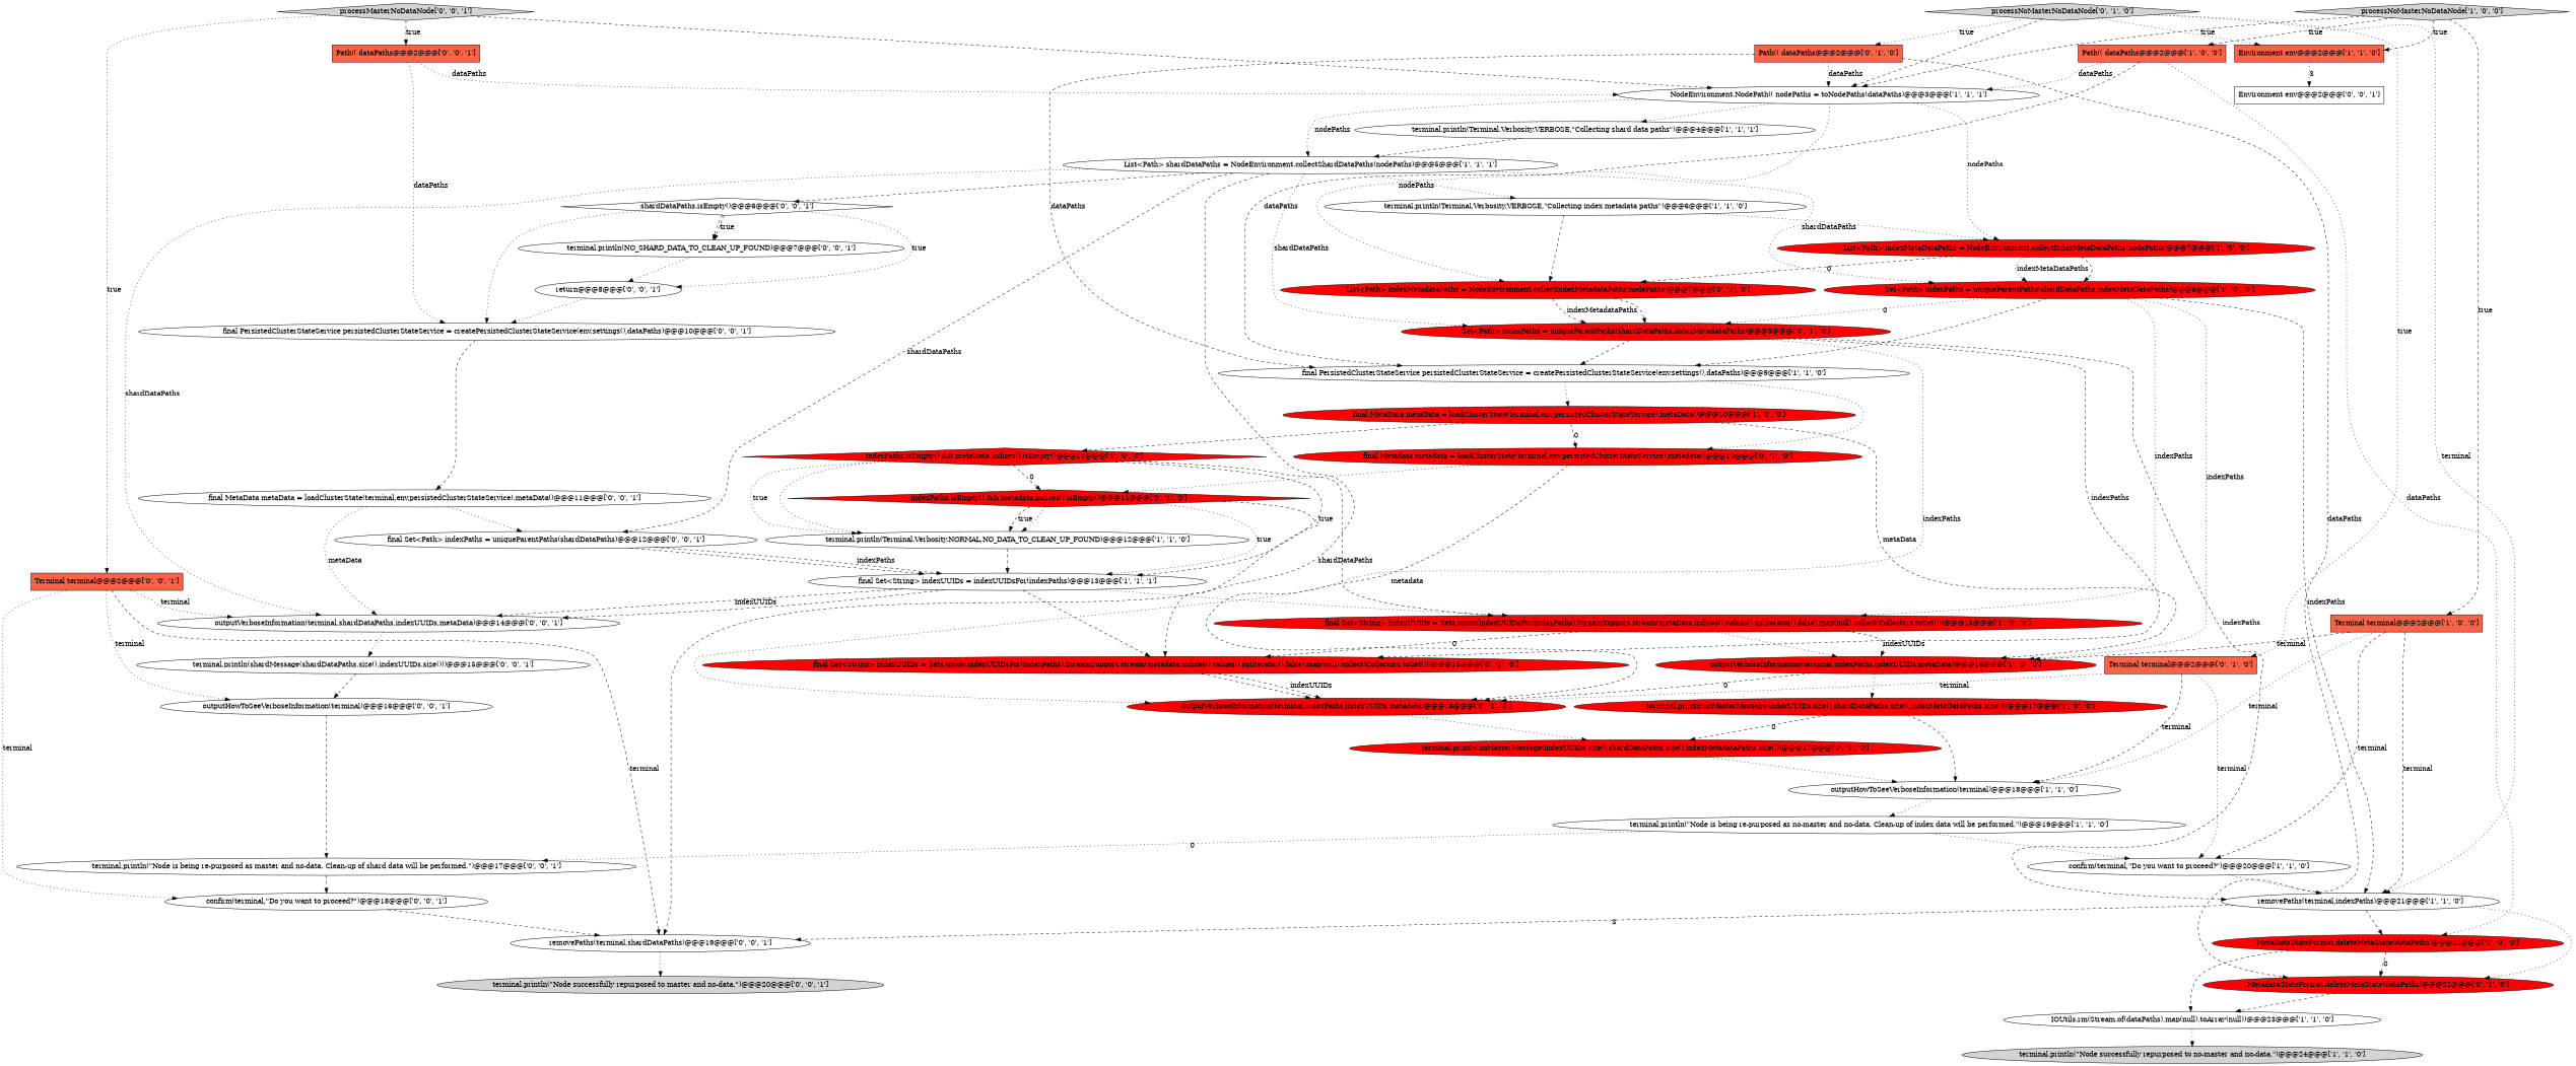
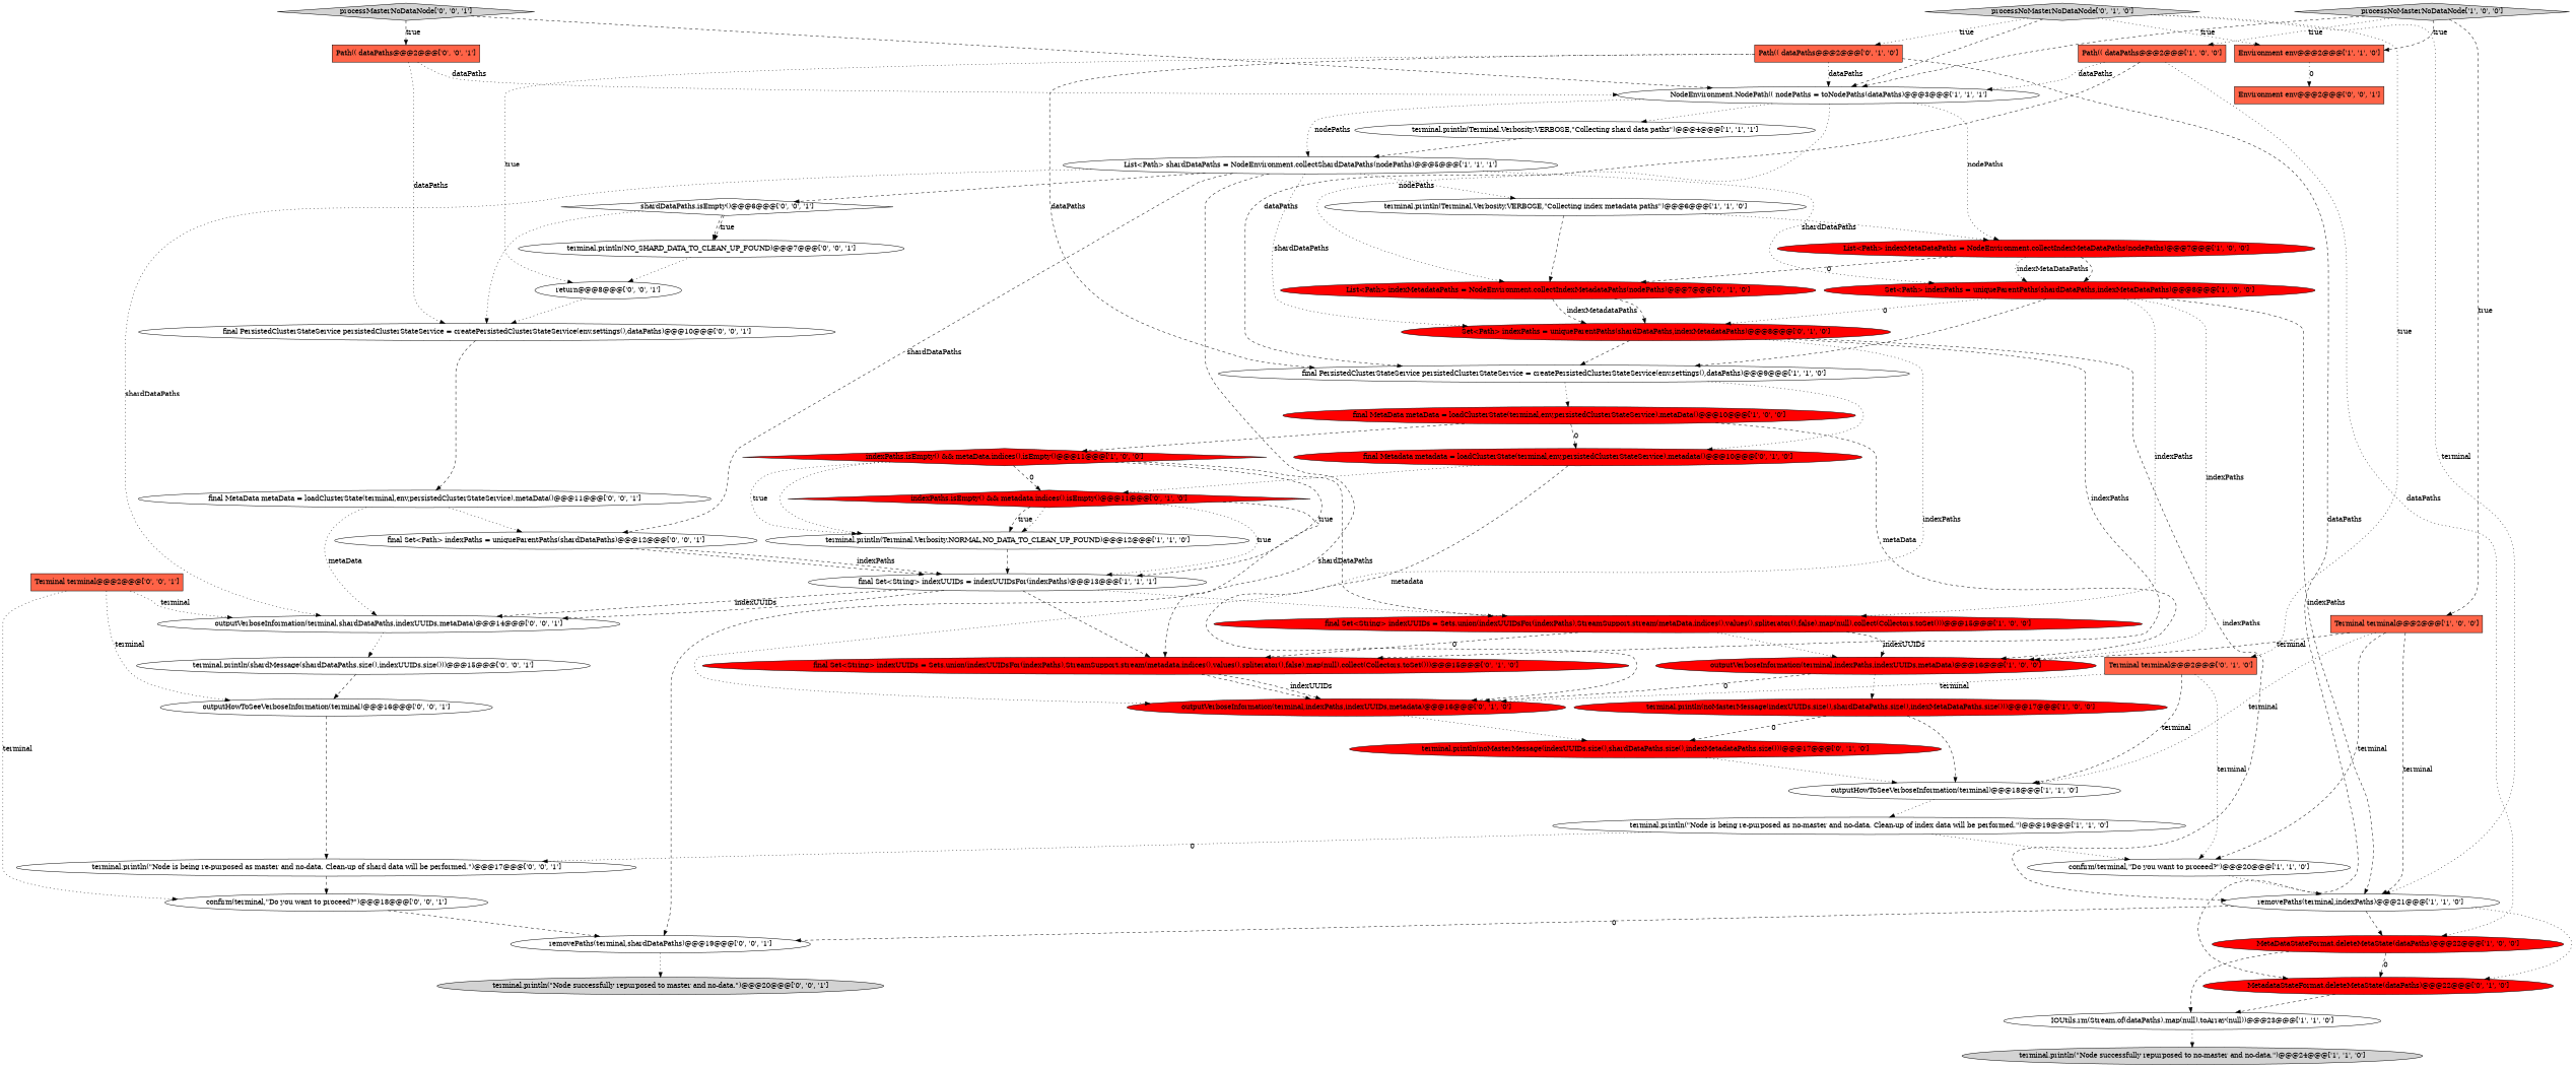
  digraph {
    node [fillcolor=white shape=ellipse style=filled]
    edge [style=dashed]
    n1 [label="return@@@8@@@['0', '0', '1']"]
    n2 [label="final PersistedClusterStateService persistedClusterStateService = createPersistedClusterStateService(env.settings(),dataPaths)@@@10@@@['0', '0', '1']"]
    n3 [label="final MetaData metaData = loadClusterState(terminal,env,persistedClusterStateService).metaData()@@@11@@@['0', '0', '1']"]
    n4 [fillcolor=red label="terminal.println(noMasterMessage(indexUUIDs.size(),shardDataPaths.size(),indexMetadataPaths.size()))@@@17@@@['0', '1', '0']"]
    n5 [label="outputHowToSeeVerboseInformation(terminal)@@@18@@@['1', '1', '0']"]
    n6 [label="terminal.println(\"Node is being re-purposed as no-master and no-data. Clean-up of index data will be performed.\")@@@19@@@['1', '1', '0']"]
    n7 [fillcolor=tomato label="Terminal terminal@@@2@@@['0', '0', '1']" shape=box]
    n8 [label="confirm(terminal,\"Do you want to proceed?\")@@@18@@@['0', '0', '1']"]
    n9 [label="removePaths(terminal,shardDataPaths)@@@19@@@['0', '0', '1']"]
    n10 [label="outputVerboseInformation(terminal,shardDataPaths,indexUUIDs,metaData)@@@14@@@['0', '0', '1']"]
    n11 [label="outputHowToSeeVerboseInformation(terminal)@@@16@@@['0', '0', '1']"]
    n12 [fillcolor=lightgray label="terminal.println(\"Node successfully repurposed to master and no-data.\")@@@20@@@['0', '0', '1']"]
    n13 [label="terminal.println(shardMessage(shardDataPaths.size(),indexUUIDs.size()))@@@15@@@['0', '0', '1']"]
    n14 [label="terminal.println(\"Node is being re-purposed as master and no-data. Clean-up of shard data will be performed.\")@@@17@@@['0', '0', '1']"]
    n15 [fillcolor=red label="terminal.println(noMasterMessage(indexUUIDs.size(),shardDataPaths.size(),indexMetaDataPaths.size()))@@@17@@@['1', '0', '0']"]
    n16 [label="confirm(terminal,\"Do you want to proceed?\")@@@20@@@['1', '1', '0']"]
    n17 [label="removePaths(terminal,indexPaths)@@@21@@@['1', '1', '0']"]
    n18 [label="final Set<String> indexUUIDs = indexUUIDsFor(indexPaths)@@@13@@@['1', '1', '1']"]
    n19 [fillcolor=red label="final Set<String> indexUUIDs = Sets.union(indexUUIDsFor(indexPaths),StreamSupport.stream(metadata.indices().values().spliterator(),false).map(null).collect(Collectors.toSet()))@@@15@@@['0', '1', '0']"]
    n20 [fillcolor=red label="final Set<String> indexUUIDs = Sets.union(indexUUIDsFor(indexPaths),StreamSupport.stream(metaData.indices().values().spliterator(),false).map(null).collect(Collectors.toSet()))@@@15@@@['1', '0', '0']"]
    n21 [fillcolor=red label="outputVerboseInformation(terminal,indexPaths,indexUUIDs,metadata)@@@16@@@['0', '1', '0']"]
    n22 [fillcolor=red label="outputVerboseInformation(terminal,indexPaths,indexUUIDs,metaData)@@@16@@@['1', '0', '0']"]
    n23 [fillcolor=red label="MetaDataStateFormat.deleteMetaState(dataPaths)@@@22@@@['1', '0', '0']"]
    n24 [fillcolor=red label="MetadataStateFormat.deleteMetaState(dataPaths)@@@22@@@['0', '1', '0']"]
    n25 [label="IOUtils.rm(Stream.of(dataPaths).map(null).toArray(null))@@@23@@@['1', '1', '0']"]
    n26 [fillcolor=tomato label="Path(( dataPaths@@@2@@@['0', '1', '0']" shape=box]
    n27 [label="final PersistedClusterStateService persistedClusterStateService = createPersistedClusterStateService(env.settings(),dataPaths)@@@9@@@['1', '1', '0']"]
    n28 [label="NodeEnvironment.NodePath(( nodePaths = toNodePaths(dataPaths)@@@3@@@['1', '1', '1']"]
    n29 [fillcolor=red label="final MetaData metaData = loadClusterState(terminal,env,persistedClusterStateService).metaData()@@@10@@@['1', '0', '0']"]
    n30 [fillcolor=red label="final Metadata metadata = loadClusterState(terminal,env,persistedClusterStateService).metadata()@@@10@@@['0', '1', '0']"]
    n31 [fillcolor=red label="List<Path> indexMetaDataPaths = NodeEnvironment.collectIndexMetaDataPaths(nodePaths)@@@7@@@['1', '0', '0']"]
    n32 [fillcolor=red label="List<Path> indexMetadataPaths = NodeEnvironment.collectIndexMetadataPaths(nodePaths)@@@7@@@['0', '1', '0']"]
    n33 [label="List<Path> shardDataPaths = NodeEnvironment.collectShardDataPaths(nodePaths)@@@5@@@['1', '1', '1']"]
    n34 [label="terminal.println(Terminal.Verbosity.VERBOSE,\"Collecting shard data paths\")@@@4@@@['1', '1', '1']"]
    n35 [fillcolor=red label="indexPaths.isEmpty() && metaData.indices().isEmpty()@@@11@@@['1', '0', '0']" shape=diamond]
    n36 [fillcolor=red label="indexPaths.isEmpty() && metadata.indices().isEmpty()@@@11@@@['0', '1', '0']" shape=diamond]
    n37 [fillcolor=lightgray label="terminal.println(\"Node successfully repurposed to no-master and no-data.\")@@@24@@@['1', '1', '0']"]
    n38 [fillcolor=red label="Set<Path> indexPaths = uniqueParentPaths(shardDataPaths,indexMetaDataPaths)@@@8@@@['1', '0', '0']"]
    n39 [fillcolor=red label="Set<Path> indexPaths = uniqueParentPaths(shardDataPaths,indexMetadataPaths)@@@8@@@['0', '1', '0']"]
    n40 [label="terminal.println(Terminal.Verbosity.NORMAL,NO_DATA_TO_CLEAN_UP_FOUND)@@@12@@@['1', '1', '0']"]
    n41 [fillcolor=lightgray label="processMasterNoDataNode['0', '0', '1']" shape=diamond]
    n42 [fillcolor=tomato label="Path(( dataPaths@@@2@@@['0', '0', '1']" shape=box]
-   n43 [label="Environment env@@@2@@@['0', '0', '1']" shape=box]
+   n43 [fillcolor=tomato label="Environment env@@@2@@@['0', '0', '1']" shape=box]
    n44 [label="final Set<Path> indexPaths = uniqueParentPaths(shardDataPaths)@@@12@@@['0', '0', '1']"]
    n45 [label="terminal.println(Terminal.Verbosity.VERBOSE,\"Collecting index metadata paths\")@@@6@@@['1', '1', '0']"]
    n46 [label="shardDataPaths.isEmpty()@@@6@@@['0', '0', '1']" shape=diamond]
    n47 [fillcolor=tomato label="Path(( dataPaths@@@2@@@['1', '0', '0']" shape=box]
    n48 [label="terminal.println(NO_SHARD_DATA_TO_CLEAN_UP_FOUND)@@@7@@@['0', '0', '1']"]
    n49 [fillcolor=lightgray label="processNoMasterNoDataNode['0', '1', '0']" shape=diamond]
    n50 [fillcolor=tomato label="Environment env@@@2@@@['1', '1', '0']" shape=box]
    n51 [fillcolor=tomato label="Terminal terminal@@@2@@@['0', '1', '0']" shape=box]
    n52 [fillcolor=lightgray label="processNoMasterNoDataNode['1', '0', '0']" shape=diamond]
    n53 [fillcolor=tomato label="Terminal terminal@@@2@@@['1', '0', '0']" shape=box]
    n1 -> n2 [style=dotted]
    n2 -> n3
    n3 -> n10 [label=metaData style=dotted]
    n3 -> n44 [style=dotted]
    n4 -> n5 [style=dotted]
    n5 -> n6 [style=dotted]
    n6 -> n14 [label=0 style=dotted]
    n6 -> n16 [style=dotted]
    n7 -> n8 [label=terminal style=dotted]
-   n7 -> n9 [label=terminal]
    n7 -> n10 [label=terminal style=dotted]
    n7 -> n11 [label=terminal style=dotted]
    n8 -> n9
    n9 -> n12 [style=dotted]
    n10 -> n13 [style=dotted]
    n11 -> n14
    n13 -> n11
    n14 -> n8
    n15 -> n4 [label=0]
    n15 -> n5
    n16 -> n17 [style=dotted]
-   n17 -> n9 [label=3]
+   n17 -> n9 [label=0]
    n17 -> n23
    n17 -> n24 [style=dotted]
    n18 -> n10 [label=indexUUIDs]
    n18 -> n10
    n18 -> n19
    n18 -> n20 [style=dotted]
    n19 -> n21
    n19 -> n21 [label=indexUUIDs]
    n20 -> n19 [label=0]
    n20 -> n22 [label=indexUUIDs]
    n20 -> n22 [style=dotted]
    n21 -> n4 [style=dotted]
    n22 -> n15 [style=dotted]
    n22 -> n21 [label=0]
    n23 -> n24 [label=0]
    n23 -> n25
    n24 -> n25
    n25 -> n37 [style=dotted]
    n26 -> n24 [label=dataPaths]
    n26 -> n27 [label=dataPaths]
    n26 -> n28 [label=dataPaths style=dotted]
    n27 -> n29 [style=dotted]
    n27 -> n30 [style=dotted]
    n28 -> n31 [label=nodePaths style=dotted]
    n28 -> n32 [label=nodePaths style=dotted]
    n28 -> n33 [label=nodePaths style=dotted]
    n28 -> n34 [style=dotted]
    n29 -> n22 [label=metaData]
    n29 -> n30 [label=0]
    n29 -> n35
    n30 -> n21 [label=metadata]
    n30 -> n36 [style=dotted]
    n31 -> n32 [label=0]
    n31 -> n38
    n31 -> n38 [label=indexMetaDataPaths style=dotted]
    n32 -> n39 [label=indexMetadataPaths]
    n32 -> n39
    n33 -> n9 [label=shardDataPaths]
    n33 -> n10 [label=shardDataPaths style=dotted]
    n33 -> n38 [label=shardDataPaths style=dotted]
    n33 -> n39 [label=shardDataPaths style=dotted]
    n33 -> n44 [label=shardDataPaths]
    n33 -> n45 [style=dotted]
    n33 -> n46
    n34 -> n33
    n35 -> n18 [label=true]
    n35 -> n20
    n35 -> n36 [label=0]
    n35 -> n40 [label=true style=dotted]
    n35 -> n40 [style=dotted]
    n36 -> n18 [label=true style=dotted]
    n36 -> n19
    n36 -> n40 [label=true]
    n36 -> n40 [style=dotted]
    n38 -> n17 [label=indexPaths]
    n38 -> n20 [label=indexPaths style=dotted]
    n38 -> n22 [label=indexPaths style=dotted]
    n38 -> n27
    n38 -> n39 [label=0 style=dotted]
    n39 -> n17 [label=indexPaths]
    n39 -> n19 [label=indexPaths]
    n39 -> n21 [label=indexPaths style=dotted]
    n39 -> n27
    n40 -> n18
-   n41 -> n7 [label=true style=dotted]
    n41 -> n28
    n41 -> n42 [label=true]
    n42 -> n2 [label=dataPaths style=dotted]
    n42 -> n28 [label=dataPaths style=dotted]
    n44 -> n18
    n44 -> n18 [label=indexPaths]
    n45 -> n31 [style=dotted]
    n45 -> n32
-   n46 -> n1 [label=true style=dotted]
+   n26 -> n1 [label=true style=dotted]
    n46 -> n2 [style=dotted]
    n46 -> n48
    n46 -> n48 [label=true]
    n47 -> n23 [label=dataPaths style=dotted]
    n47 -> n27 [label=dataPaths]
    n47 -> n28 [label=dataPaths style=dotted]
    n48 -> n1 [style=dotted]
    n49 -> n17 [label=terminal style=dotted]
    n49 -> n26 [label=true style=dotted]
    n49 -> n28
    n49 -> n50 [label=true style=dotted]
    n49 -> n51 [label=true style=dotted]
-   n50 -> n43 [label=3 style=dotted]
+   n50 -> n43 [label=0 style=dotted]
    n51 -> n5 [label=terminal]
    n51 -> n16 [label=terminal style=dotted]
    n51 -> n21 [label=terminal style=dotted]
    n52 -> n28
-   n52 -> n47 [label=true]
+   n52 -> n47 [label=true style=dotted]
    n52 -> n50 [label=true]
    n52 -> n53 [label=true]
    n53 -> n5 [label=terminal style=dotted]
    n53 -> n16 [label=terminal]
    n53 -> n17 [label=terminal]
    n53 -> n22 [label=terminal]
  }
